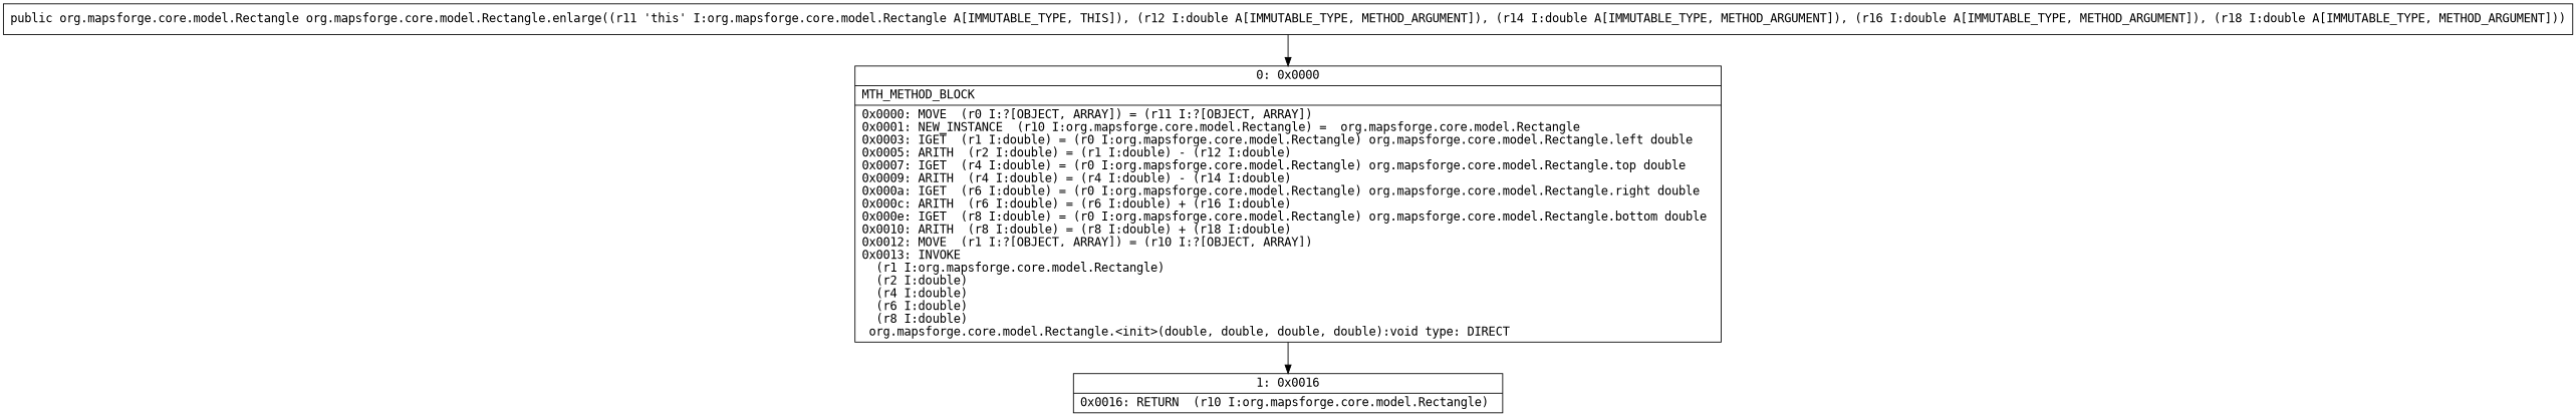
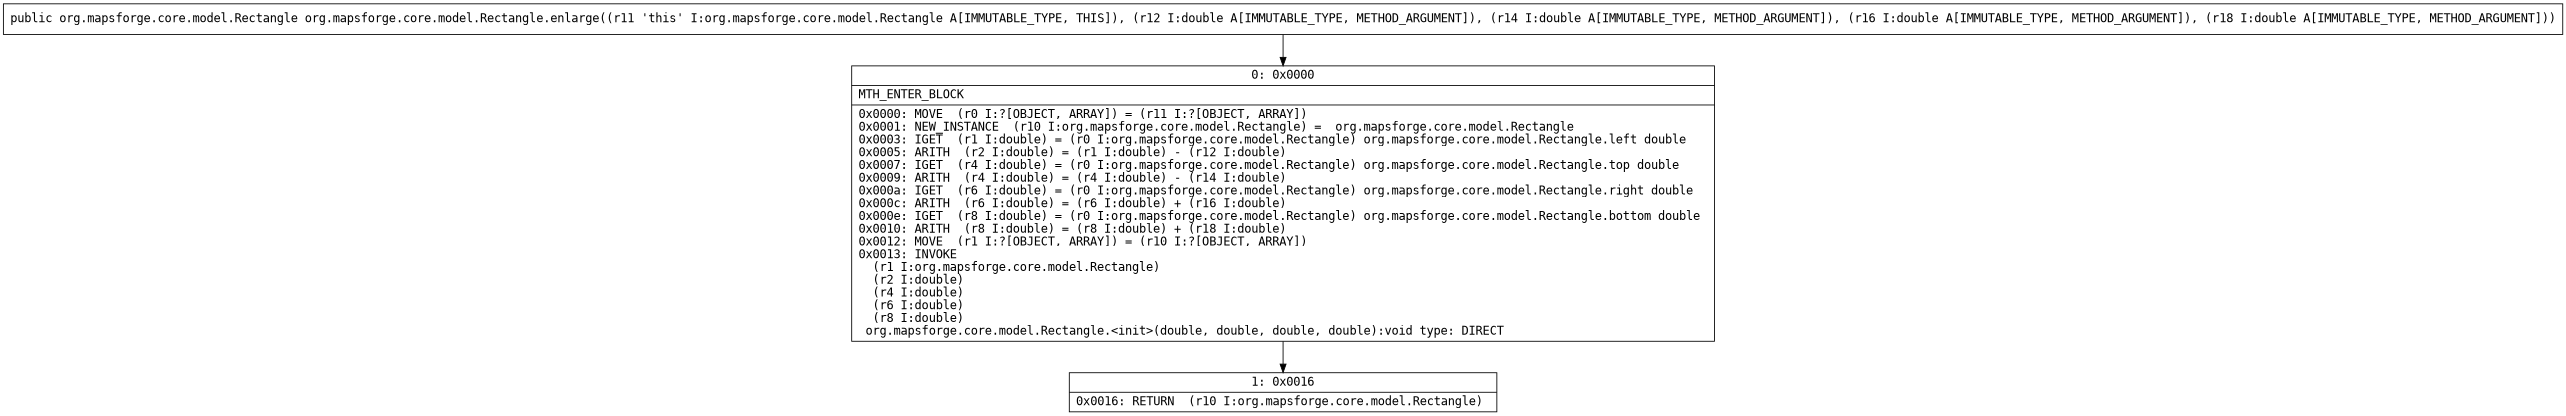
  digraph {
    fontname="DejaVu Sans Mono"
    node [shape=record fontname="DejaVu Sans Mono"]
    edge [fontname="DejaVu Sans Mono"]
-   n1 [label="{0\:\ 0x0000|MTH_METHOD_BLOCK\l|0x0000: MOVE  (r0 I:?[OBJECT, ARRAY]) = (r11 I:?[OBJECT, ARRAY]) \l0x0001: NEW_INSTANCE  (r10 I:org.mapsforge.core.model.Rectangle) =  org.mapsforge.core.model.Rectangle \l0x0003: IGET  (r1 I:double) = (r0 I:org.mapsforge.core.model.Rectangle) org.mapsforge.core.model.Rectangle.left double \l0x0005: ARITH  (r2 I:double) = (r1 I:double) \- (r12 I:double) \l0x0007: IGET  (r4 I:double) = (r0 I:org.mapsforge.core.model.Rectangle) org.mapsforge.core.model.Rectangle.top double \l0x0009: ARITH  (r4 I:double) = (r4 I:double) \- (r14 I:double) \l0x000a: IGET  (r6 I:double) = (r0 I:org.mapsforge.core.model.Rectangle) org.mapsforge.core.model.Rectangle.right double \l0x000c: ARITH  (r6 I:double) = (r6 I:double) + (r16 I:double) \l0x000e: IGET  (r8 I:double) = (r0 I:org.mapsforge.core.model.Rectangle) org.mapsforge.core.model.Rectangle.bottom double \l0x0010: ARITH  (r8 I:double) = (r8 I:double) + (r18 I:double) \l0x0012: MOVE  (r1 I:?[OBJECT, ARRAY]) = (r10 I:?[OBJECT, ARRAY]) \l0x0013: INVOKE  \l  (r1 I:org.mapsforge.core.model.Rectangle)\l  (r2 I:double)\l  (r4 I:double)\l  (r6 I:double)\l  (r8 I:double)\l org.mapsforge.core.model.Rectangle.\<init\>(double, double, double, double):void type: DIRECT \l}"]
+   n1 [label="{0\:\ 0x0000|MTH_ENTER_BLOCK\l|0x0000: MOVE  (r0 I:?[OBJECT, ARRAY]) = (r11 I:?[OBJECT, ARRAY]) \l0x0001: NEW_INSTANCE  (r10 I:org.mapsforge.core.model.Rectangle) =  org.mapsforge.core.model.Rectangle \l0x0003: IGET  (r1 I:double) = (r0 I:org.mapsforge.core.model.Rectangle) org.mapsforge.core.model.Rectangle.left double \l0x0005: ARITH  (r2 I:double) = (r1 I:double) \- (r12 I:double) \l0x0007: IGET  (r4 I:double) = (r0 I:org.mapsforge.core.model.Rectangle) org.mapsforge.core.model.Rectangle.top double \l0x0009: ARITH  (r4 I:double) = (r4 I:double) \- (r14 I:double) \l0x000a: IGET  (r6 I:double) = (r0 I:org.mapsforge.core.model.Rectangle) org.mapsforge.core.model.Rectangle.right double \l0x000c: ARITH  (r6 I:double) = (r6 I:double) + (r16 I:double) \l0x000e: IGET  (r8 I:double) = (r0 I:org.mapsforge.core.model.Rectangle) org.mapsforge.core.model.Rectangle.bottom double \l0x0010: ARITH  (r8 I:double) = (r8 I:double) + (r18 I:double) \l0x0012: MOVE  (r1 I:?[OBJECT, ARRAY]) = (r10 I:?[OBJECT, ARRAY]) \l0x0013: INVOKE  \l  (r1 I:org.mapsforge.core.model.Rectangle)\l  (r2 I:double)\l  (r4 I:double)\l  (r6 I:double)\l  (r8 I:double)\l org.mapsforge.core.model.Rectangle.\<init\>(double, double, double, double):void type: DIRECT \l}"]
    n2 [label="{1\:\ 0x0016|0x0016: RETURN  (r10 I:org.mapsforge.core.model.Rectangle) \l}"]
    n3 [label="{public org.mapsforge.core.model.Rectangle org.mapsforge.core.model.Rectangle.enlarge((r11 'this' I:org.mapsforge.core.model.Rectangle A[IMMUTABLE_TYPE, THIS]), (r12 I:double A[IMMUTABLE_TYPE, METHOD_ARGUMENT]), (r14 I:double A[IMMUTABLE_TYPE, METHOD_ARGUMENT]), (r16 I:double A[IMMUTABLE_TYPE, METHOD_ARGUMENT]), (r18 I:double A[IMMUTABLE_TYPE, METHOD_ARGUMENT])) }"]
    n1 -> n2
    n3 -> n1
  }
